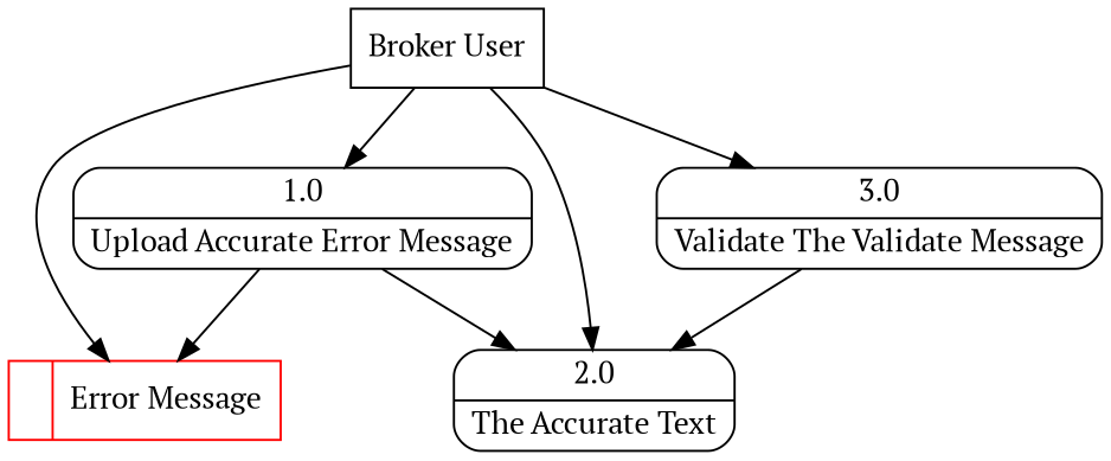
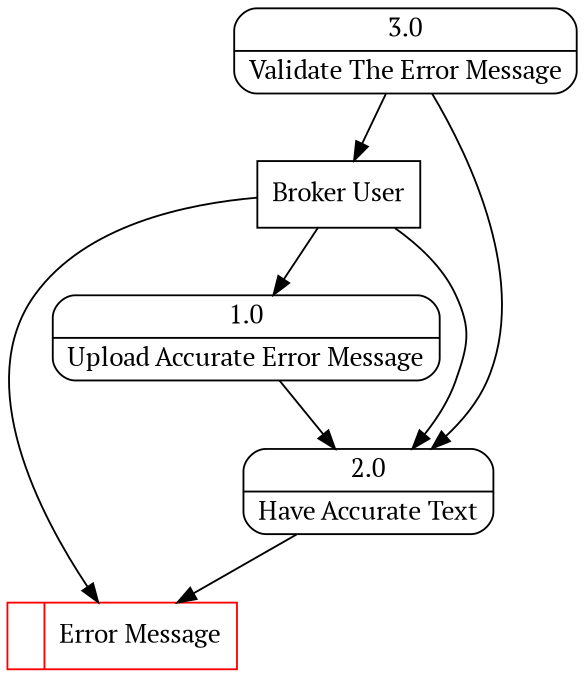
  digraph {
    fontname="PT Serif"
    node [fontname="PT Serif" shape=Mrecord]
    edge [fontname="PT Serif"]
    n1 [color=red label="<f0>  |<f1> Error Message " shape=record]
    n2 [label="Broker User" shape=box]
    n3 [label="{<f0> 1.0|<f1> Upload Accurate Error Message }"]
-   n4 [label="{<f0> 2.0|<f1> The Accurate Text }"]
-   n5 [label="{<f0> 3.0|<f1> Validate The Validate Message }"]
+   n4 [label="{<f0> 2.0|<f1> Have Accurate Text }"]
+   n5 [label="{<f0> 3.0|<f1> Validate The Error Message }"]
    n2 -> n1
    n2 -> n3
    n2 -> n4
-   n2 -> n5
-   n3 -> n1
+   n5 -> n2
+   n4 -> n1
    n3 -> n4
    n5 -> n4
  }
